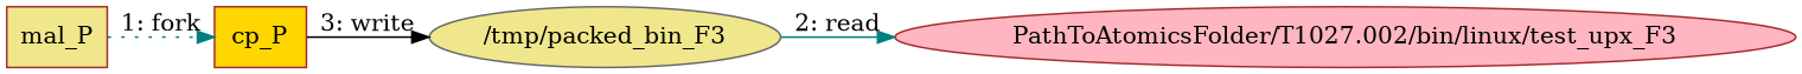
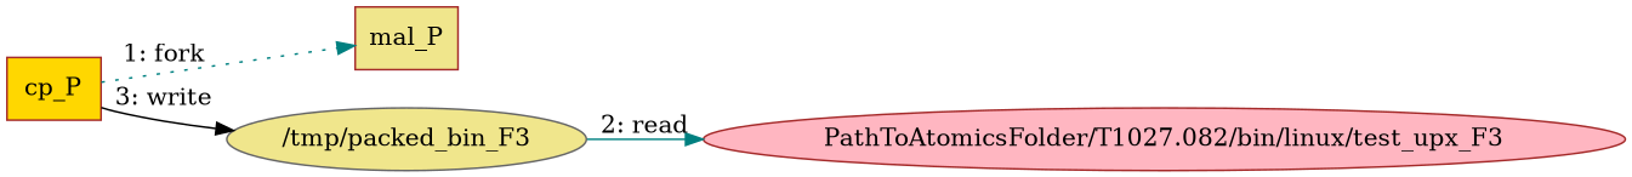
  digraph {
    engine=neato
    fixedsize=false
    fontsize=10
    nodesep=0.3
    rankdir=LR
    ranksep=0
    splines=true
    node [color=brown fillcolor=khaki node_type=Process shape=box style=filled]
    edge [color=teal style=solid]
    cp_P [fillcolor=gold]
    mal_P
    "/tmp/packed_bin_F3" [color=gray40 node_type=File shape=ellipse]
-   "PathToAtomicsFolder/T1027.002/bin/linux/test_upx_F3" [fillcolor=lightpink node_type=File shape=ellipse]
+   "PathToAtomicsFolder/T1027.002/bin/linux/test_upx_F3" [fillcolor=lightpink node_type=File shape=ellipse label="PathToAtomicsFolder/T1027.082/bin/linux/test_upx_F3"]
    cp_P -> "/tmp/packed_bin_F3" [color=black label="3: write"]
-   mal_P -> cp_P [label="1: fork" style=dotted]
+   cp_P -> mal_P [label="1: fork" style=dotted]
    "/tmp/packed_bin_F3" -> "PathToAtomicsFolder/T1027.002/bin/linux/test_upx_F3" [label="2: read"]
  }
